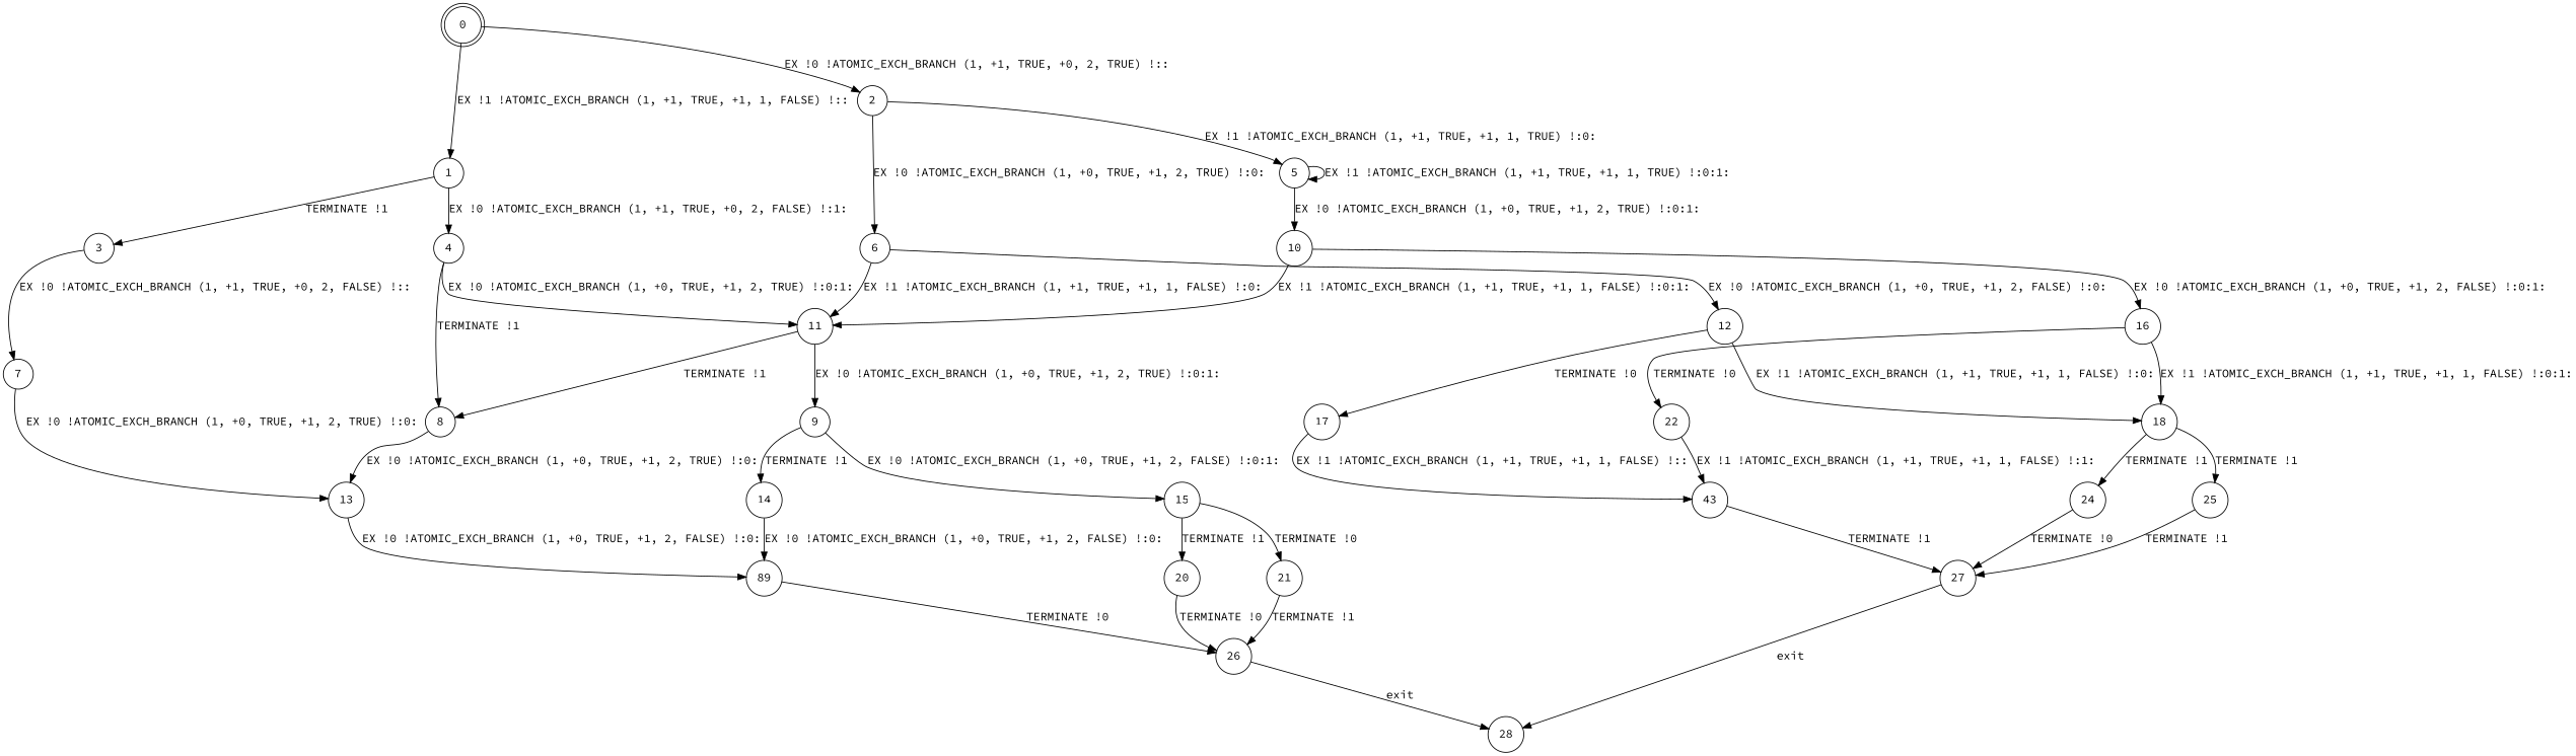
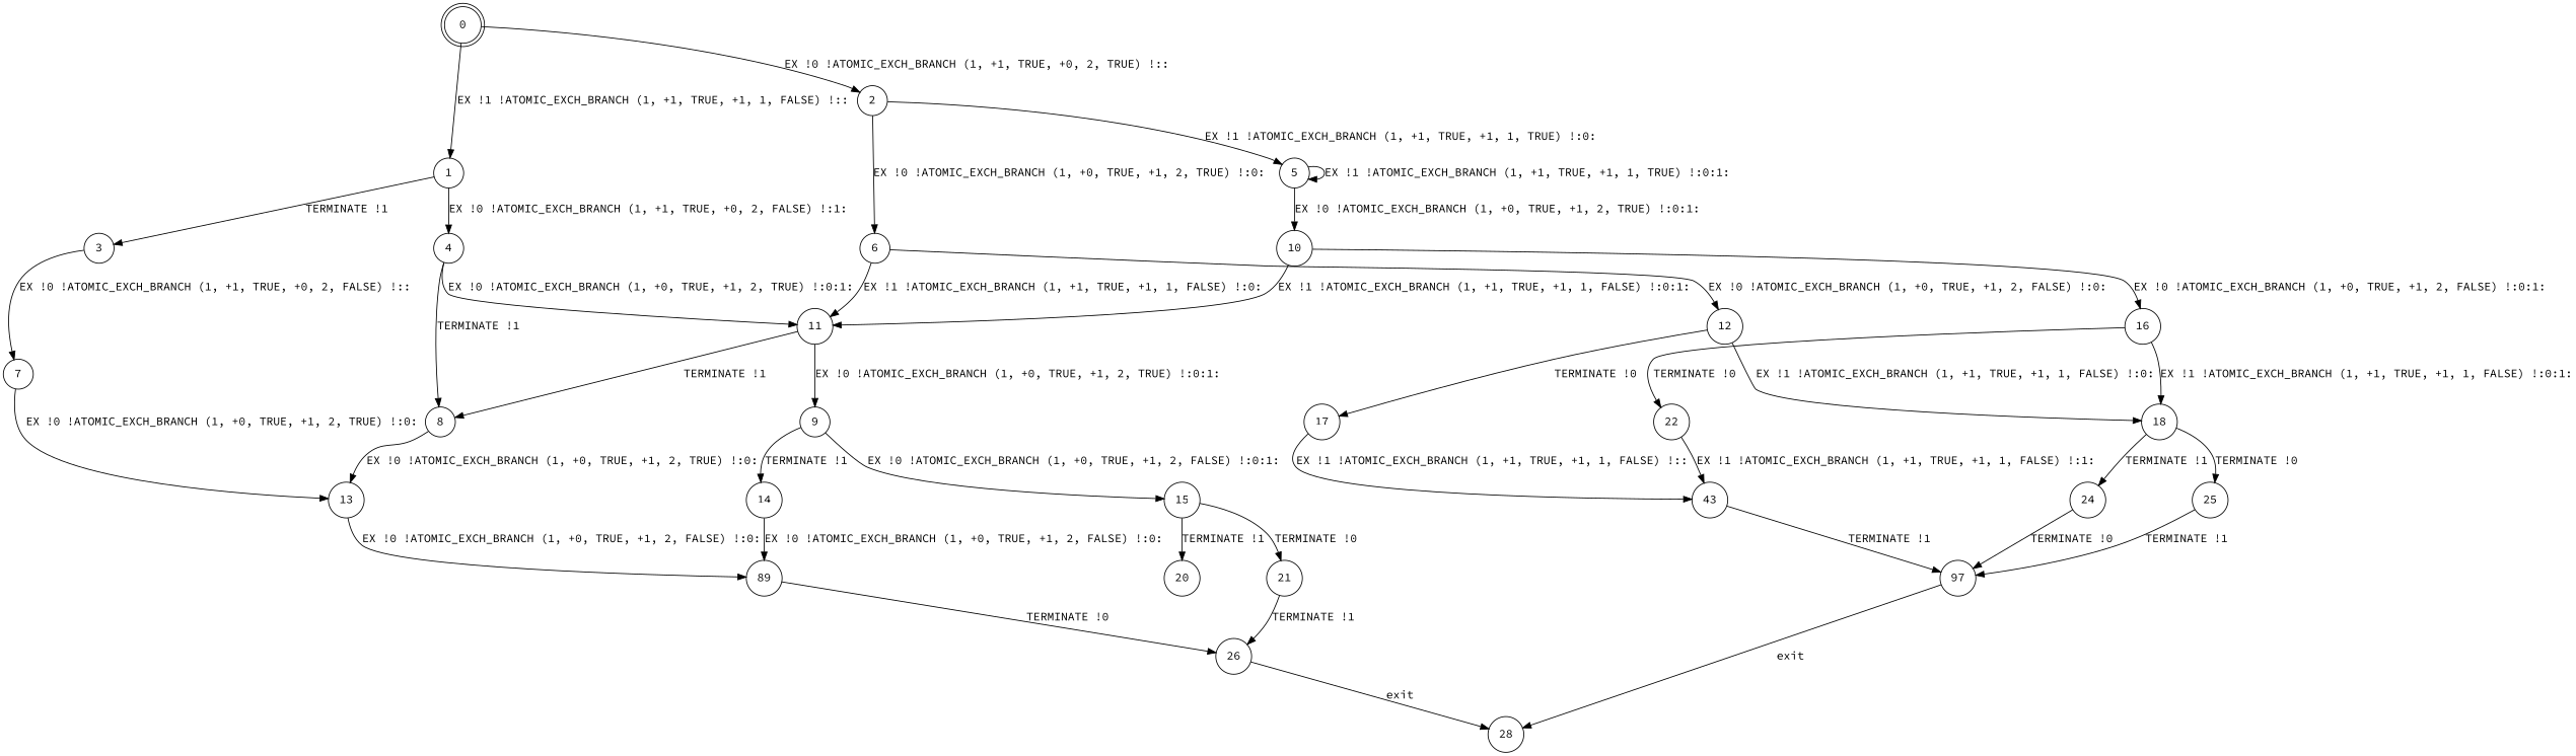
  digraph {
    fontname="Source Code Pro"
    node [fontname="Source Code Pro" shape=circle]
    edge [fontname="Source Code Pro"]
    0 [peripheries=2]
    1
    2
    3
    4
    5
    6
    7
    8
    11
    10
    12
    13
    9
    14
    15
    16
    17
    18
    n20 [label=89]
    20
    21
    22
    n24 [label=43]
    24
    25
    26
-   27
+   27 [label=97]
    28
    0 -> 1 [label="EX !1 !ATOMIC_EXCH_BRANCH (1, +1, TRUE, +1, 1, FALSE) !::"]
    0 -> 2 [label="EX !0 !ATOMIC_EXCH_BRANCH (1, +1, TRUE, +0, 2, TRUE) !::"]
    1 -> 3 [label="TERMINATE !1"]
    1 -> 4 [label="EX !0 !ATOMIC_EXCH_BRANCH (1, +1, TRUE, +0, 2, FALSE) !:1:"]
    2 -> 5 [label="EX !1 !ATOMIC_EXCH_BRANCH (1, +1, TRUE, +1, 1, TRUE) !:0:"]
    2 -> 6 [label="EX !0 !ATOMIC_EXCH_BRANCH (1, +0, TRUE, +1, 2, TRUE) !:0:"]
    3 -> 7 [label="EX !0 !ATOMIC_EXCH_BRANCH (1, +1, TRUE, +0, 2, FALSE) !::"]
    4 -> 8 [label="TERMINATE !1"]
    4 -> 11 [label="EX !0 !ATOMIC_EXCH_BRANCH (1, +0, TRUE, +1, 2, TRUE) !:0:1:"]
    5 -> 5 [label="EX !1 !ATOMIC_EXCH_BRANCH (1, +1, TRUE, +1, 1, TRUE) !:0:1:"]
    5 -> 10 [label="EX !0 !ATOMIC_EXCH_BRANCH (1, +0, TRUE, +1, 2, TRUE) !:0:1:"]
    6 -> 11 [label="EX !1 !ATOMIC_EXCH_BRANCH (1, +1, TRUE, +1, 1, FALSE) !:0:"]
    6 -> 12 [label="EX !0 !ATOMIC_EXCH_BRANCH (1, +0, TRUE, +1, 2, FALSE) !:0:"]
    7 -> 13 [label="EX !0 !ATOMIC_EXCH_BRANCH (1, +0, TRUE, +1, 2, TRUE) !:0:"]
    8 -> 13 [label="EX !0 !ATOMIC_EXCH_BRANCH (1, +0, TRUE, +1, 2, TRUE) !:0:"]
    11 -> 8 [label="TERMINATE !1"]
    11 -> 9 [label="EX !0 !ATOMIC_EXCH_BRANCH (1, +0, TRUE, +1, 2, TRUE) !:0:1:"]
    10 -> 11 [label="EX !1 !ATOMIC_EXCH_BRANCH (1, +1, TRUE, +1, 1, FALSE) !:0:1:"]
    10 -> 16 [label="EX !0 !ATOMIC_EXCH_BRANCH (1, +0, TRUE, +1, 2, FALSE) !:0:1:"]
    12 -> 17 [label="TERMINATE !0"]
    12 -> 18 [label="EX !1 !ATOMIC_EXCH_BRANCH (1, +1, TRUE, +1, 1, FALSE) !:0:"]
    13 -> n20 [label="EX !0 !ATOMIC_EXCH_BRANCH (1, +0, TRUE, +1, 2, FALSE) !:0:"]
    9 -> 14 [label="TERMINATE !1"]
    9 -> 15 [label="EX !0 !ATOMIC_EXCH_BRANCH (1, +0, TRUE, +1, 2, FALSE) !:0:1:"]
    14 -> n20 [label="EX !0 !ATOMIC_EXCH_BRANCH (1, +0, TRUE, +1, 2, FALSE) !:0:"]
    15 -> 20 [label="TERMINATE !1"]
    15 -> 21 [label="TERMINATE !0"]
    16 -> 18 [label="EX !1 !ATOMIC_EXCH_BRANCH (1, +1, TRUE, +1, 1, FALSE) !:0:1:"]
    16 -> 22 [label="TERMINATE !0"]
    17 -> n24 [label="EX !1 !ATOMIC_EXCH_BRANCH (1, +1, TRUE, +1, 1, FALSE) !::"]
    18 -> 24 [label="TERMINATE !1"]
-   18 -> 25 [label="TERMINATE !1"]
+   18 -> 25 [label="TERMINATE !0"]
    n20 -> 26 [label="TERMINATE !0"]
-   20 -> 26 [label="TERMINATE !0"]
    21 -> 26 [label="TERMINATE !1"]
    22 -> n24 [label="EX !1 !ATOMIC_EXCH_BRANCH (1, +1, TRUE, +1, 1, FALSE) !:1:"]
    n24 -> 27 [label="TERMINATE !1"]
    24 -> 27 [label="TERMINATE !0"]
    25 -> 27 [label="TERMINATE !1"]
    26 -> 28 [label=exit]
    27 -> 28 [label=exit]
  }
